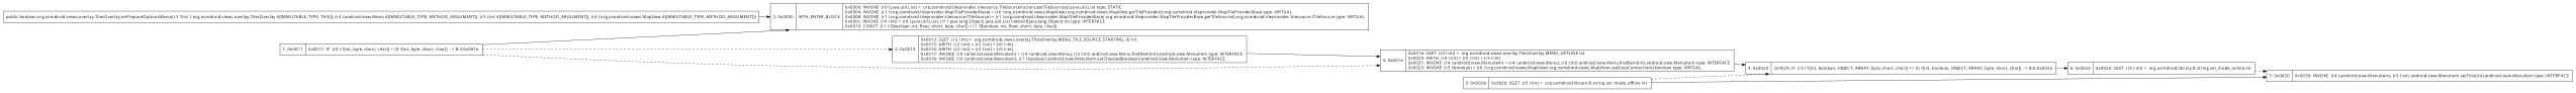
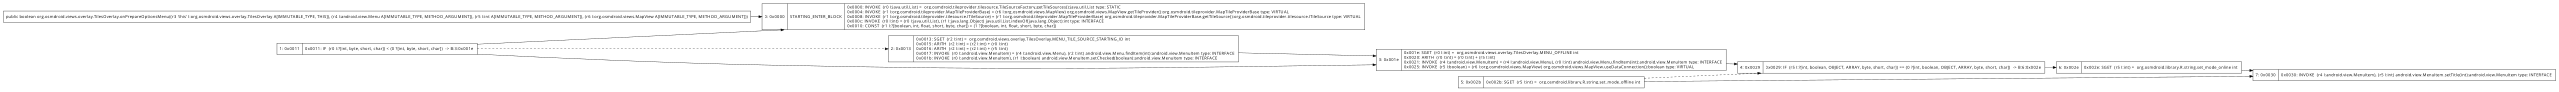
  digraph {
    fontname="Open Sans"
    rankdir=LR
    node [fontname="Open Sans" shape=record]
    edge [fontname="Open Sans"]
-   n1 [label="{0\:\ 0x0000|MTH_ENTER_BLOCK\l|0x0000: INVOKE  (r0 I:java.util.List) =  org.osmdroid.tileprovider.tilesource.TileSourceFactory.getTileSources():java.util.List type: STATIC \l0x0004: INVOKE  (r1 I:org.osmdroid.tileprovider.MapTileProviderBase) = (r6 I:org.osmdroid.views.MapView) org.osmdroid.views.MapView.getTileProvider():org.osmdroid.tileprovider.MapTileProviderBase type: VIRTUAL \l0x0008: INVOKE  (r1 I:org.osmdroid.tileprovider.tilesource.ITileSource) = (r1 I:org.osmdroid.tileprovider.MapTileProviderBase) org.osmdroid.tileprovider.MapTileProviderBase.getTileSource():org.osmdroid.tileprovider.tilesource.ITileSource type: VIRTUAL \l0x000c: INVOKE  (r0 I:int) = (r0 I:java.util.List), (r1 I:java.lang.Object) java.util.List.indexOf(java.lang.Object):int type: INTERFACE \l0x0010: CONST  (r1 I:?[boolean, int, float, short, byte, char]) = (1 ?[boolean, int, float, short, byte, char]) \l}"]
+   n1 [label="{0\:\ 0x0000|STARTING_ENTER_BLOCK\l|0x0000: INVOKE  (r0 I:java.util.List) =  org.osmdroid.tileprovider.tilesource.TileSourceFactory.getTileSources():java.util.List type: STATIC \l0x0004: INVOKE  (r1 I:org.osmdroid.tileprovider.MapTileProviderBase) = (r6 I:org.osmdroid.views.MapView) org.osmdroid.views.MapView.getTileProvider():org.osmdroid.tileprovider.MapTileProviderBase type: VIRTUAL \l0x0008: INVOKE  (r1 I:org.osmdroid.tileprovider.tilesource.ITileSource) = (r1 I:org.osmdroid.tileprovider.MapTileProviderBase) org.osmdroid.tileprovider.MapTileProviderBase.getTileSource():org.osmdroid.tileprovider.tilesource.ITileSource type: VIRTUAL \l0x000c: INVOKE  (r0 I:int) = (r0 I:java.util.List), (r1 I:java.lang.Object) java.util.List.indexOf(java.lang.Object):int type: INTERFACE \l0x0010: CONST  (r1 I:?[boolean, int, float, short, byte, char]) = (1 ?[boolean, int, float, short, byte, char]) \l}"]
    n2 [label="{1\:\ 0x0011|0x0011: IF  (r0 I:?[int, byte, short, char]) \< (0 ?[int, byte, short, char])  \-\> B:3:0x001e \l}"]
    n3 [label="{2\:\ 0x0013|0x0013: SGET  (r2 I:int) =  org.osmdroid.views.overlay.TilesOverlay.MENU_TILE_SOURCE_STARTING_ID int \l0x0015: ARITH  (r2 I:int) = (r2 I:int) + (r0 I:int) \l0x0016: ARITH  (r2 I:int) = (r2 I:int) + (r5 I:int) \l0x0017: INVOKE  (r0 I:android.view.MenuItem) = (r4 I:android.view.Menu), (r2 I:int) android.view.Menu.findItem(int):android.view.MenuItem type: INTERFACE \l0x001b: INVOKE  (r0 I:android.view.MenuItem), (r1 I:boolean) android.view.MenuItem.setChecked(boolean):android.view.MenuItem type: INTERFACE \l}"]
    n4 [label="{3\:\ 0x001e|0x001e: SGET  (r0 I:int) =  org.osmdroid.views.overlay.TilesOverlay.MENU_OFFLINE int \l0x0020: ARITH  (r0 I:int) = (r0 I:int) + (r5 I:int) \l0x0021: INVOKE  (r4 I:android.view.MenuItem) = (r4 I:android.view.Menu), (r0 I:int) android.view.Menu.findItem(int):android.view.MenuItem type: INTERFACE \l0x0025: INVOKE  (r5 I:boolean) = (r6 I:org.osmdroid.views.MapView) org.osmdroid.views.MapView.useDataConnection():boolean type: VIRTUAL \l}"]
    n5 [label="{4\:\ 0x0029|0x0029: IF  (r5 I:?[int, boolean, OBJECT, ARRAY, byte, short, char]) == (0 ?[int, boolean, OBJECT, ARRAY, byte, short, char])  \-\> B:6:0x002e \l}"]
    n6 [label="{6\:\ 0x002e|0x002e: SGET  (r5 I:int) =  org.osmdroid.library.R.string.set_mode_online int \l}"]
    n7 [label="{5\:\ 0x002b|0x002b: SGET  (r5 I:int) =  org.osmdroid.library.R.string.set_mode_offline int \l}"]
    n8 [label="{7\:\ 0x0030|0x0030: INVOKE  (r4 I:android.view.MenuItem), (r5 I:int) android.view.MenuItem.setTitle(int):android.view.MenuItem type: INTERFACE \l}"]
    n9 [label="{public boolean org.osmdroid.views.overlay.TilesOverlay.onPrepareOptionsMenu((r3 'this' I:org.osmdroid.views.overlay.TilesOverlay A[IMMUTABLE_TYPE, THIS]), (r4 I:android.view.Menu A[IMMUTABLE_TYPE, METHOD_ARGUMENT]), (r5 I:int A[IMMUTABLE_TYPE, METHOD_ARGUMENT]), (r6 I:org.osmdroid.views.MapView A[IMMUTABLE_TYPE, METHOD_ARGUMENT])) }"]
    n2 -> n1
    n2 -> n3 [style=dashed]
-   n2 -> n4 [style=dashed]
+   n2 -> n4
    n3 -> n4
    n4 -> n5
    n5 -> n6
-   n6 -> n8 [style=dashed]
+   n6 -> n8
    n7 -> n5 [style=dashed]
    n7 -> n8
    n9 -> n1
  }
